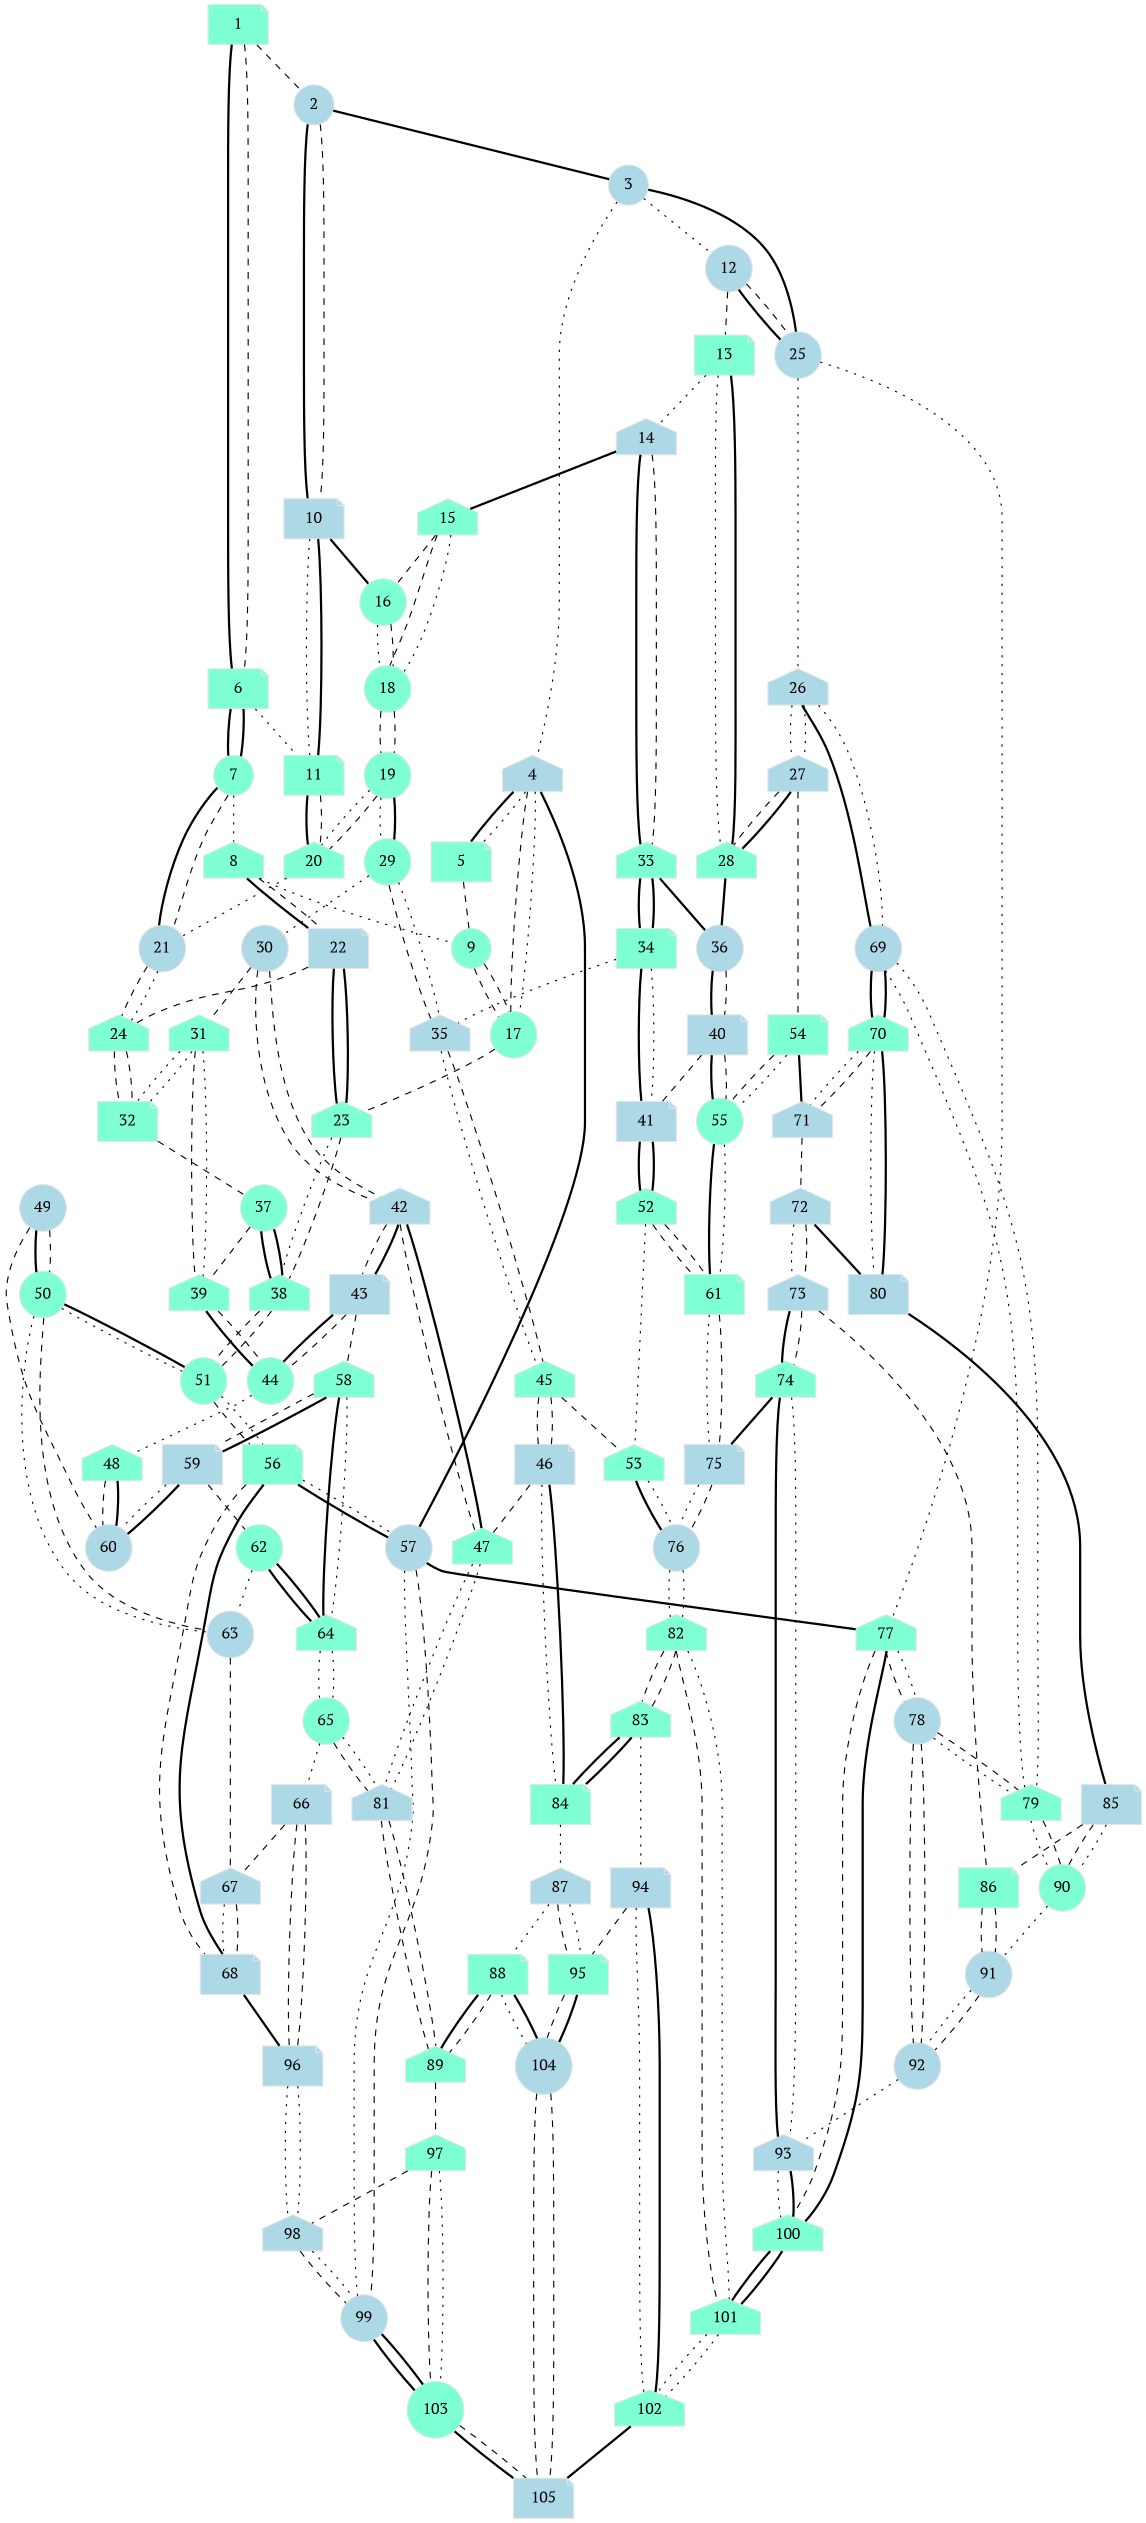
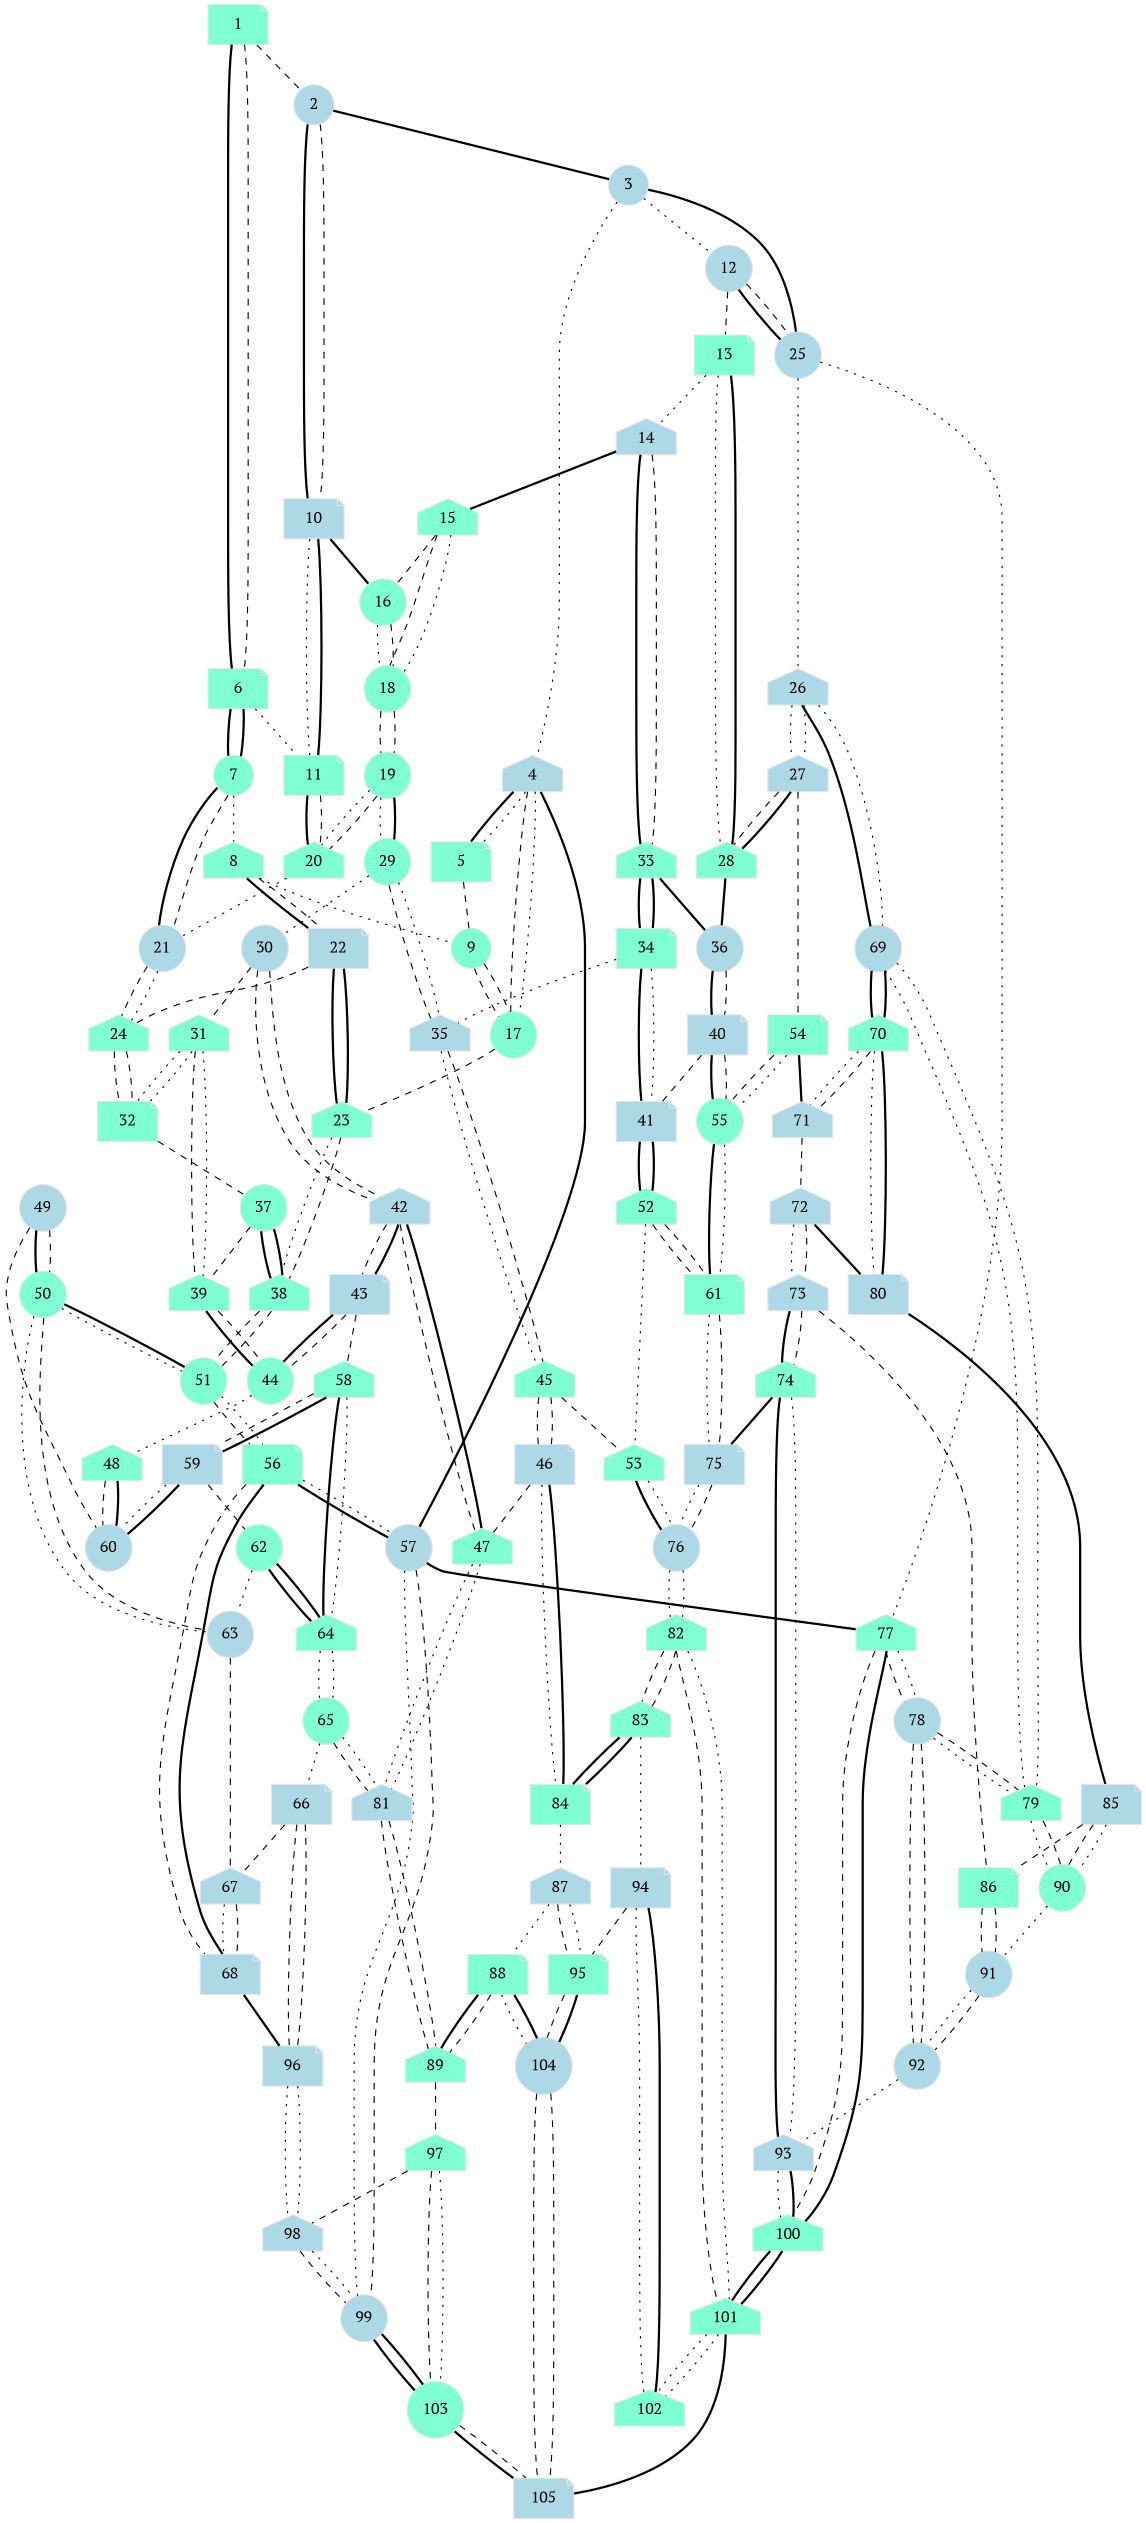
  graph {
    fontname="PT Serif"
    node [color=gray90 fillcolor=aquamarine fontname="PT Serif" shape=house style=filled]
    edge [fontname="PT Serif" style=dashed]
    1 [shape=note]
    2 [fillcolor=lightblue shape=circle]
    6 [shape=note]
    3 [fillcolor=lightblue shape=circle]
    10 [fillcolor=lightblue shape=note]
    7 [shape=circle]
    11 [shape=note]
    4 [fillcolor=lightblue]
    12 [fillcolor=lightblue shape=circle]
    25 [fillcolor=lightblue shape=circle]
    16 [shape=circle]
    5 [shape=note]
    17 [shape=circle]
    57 [fillcolor=lightblue shape=circle]
    13 [shape=note]
    26 [fillcolor=lightblue]
    77
    9 [shape=circle]
    23
    99 [fillcolor=lightblue shape=circle]
    8
    21 [fillcolor=lightblue shape=circle]
    20
    22 [fillcolor=lightblue shape=note]
    24
    18 [shape=circle]
    14 [fillcolor=lightblue]
    28
    15
    33
    36 [fillcolor=lightblue shape=circle]
    34 [shape=note]
    19 [shape=circle]
    38
    29 [shape=circle]
    30 [fillcolor=lightblue shape=circle]
    35 [fillcolor=lightblue]
    32 [shape=note]
    51 [shape=circle]
    37 [shape=circle]
    27 [fillcolor=lightblue]
    69 [fillcolor=lightblue shape=circle]
    78 [fillcolor=lightblue shape=circle]
    100
    54 [shape=note]
    70
    79
    55 [shape=circle]
    71 [fillcolor=lightblue]
    40 [fillcolor=lightblue shape=note]
    31
    42 [fillcolor=lightblue]
    45
    39
    43 [fillcolor=lightblue shape=note]
    47
    44 [shape=circle]
    41 [fillcolor=lightblue shape=note]
    52
    46 [fillcolor=lightblue shape=note]
    53
    56 [shape=note]
    48
    61 [shape=note]
    58
    81 [fillcolor=lightblue]
    59 [fillcolor=lightblue shape=note]
    64
    60 [fillcolor=lightblue shape=circle]
    84 [shape=note]
    76 [fillcolor=lightblue shape=circle]
    87 [fillcolor=lightblue]
    89
    49 [fillcolor=lightblue shape=circle]
    50 [shape=circle]
    63 [fillcolor=lightblue shape=circle]
    67 [fillcolor=lightblue]
    68 [fillcolor=lightblue shape=note]
    75 [fillcolor=lightblue shape=note]
    82
    72 [fillcolor=lightblue]
    96 [fillcolor=lightblue shape=note]
    103 [shape=circle]
    62 [shape=circle]
    65 [shape=circle]
    66 [fillcolor=lightblue shape=note]
    98 [fillcolor=lightblue]
    80 [fillcolor=lightblue shape=note]
    90 [shape=circle]
    85 [fillcolor=lightblue shape=note]
    73 [fillcolor=lightblue]
    74
    86 [shape=note]
    93 [fillcolor=lightblue]
    91 [fillcolor=lightblue shape=circle]
    83
    101
    92 [fillcolor=lightblue shape=circle]
    97
    94 [fillcolor=lightblue shape=note]
    102
    95 [shape=note]
    88 [shape=note]
    104 [fillcolor=lightblue shape=circle]
    105 [fillcolor=lightblue shape=note]
    1 -- 2
    1 -- 6 [style=bold]
    1 -- 6
    2 -- 3 [style=bold]
    2 -- 10 [style=bold]
    2 -- 10
    6 -- 7 [style=bold]
    6 -- 7 [style=bold]
    6 -- 11 [style=dotted]
    3 -- 4 [style=dotted]
    3 -- 12 [style=dotted]
    3 -- 25 [style=bold]
    10 -- 11 [style=dotted]
    10 -- 11 [style=bold]
    10 -- 16 [style=bold]
    7 -- 8 [style=dotted]
    7 -- 21 [style=bold]
    7 -- 21
    11 -- 20 [style=bold]
    11 -- 20
    4 -- 5 [style=bold]
    4 -- 5 [style=dotted]
    4 -- 17
    4 -- 17 [style=dotted]
    4 -- 57 [style=bold]
    12 -- 25 [style=bold]
    12 -- 25
    12 -- 13
    25 -- 26 [style=dotted]
    25 -- 77 [style=dotted]
    16 -- 18 [style=dotted]
    16 -- 18
    5 -- 9
    17 -- 23
    57 -- 77 [style=bold]
    57 -- 99 [style=dotted]
    57 -- 99
    13 -- 14 [style=dotted]
    13 -- 28 [style=dotted]
    13 -- 28 [style=bold]
    26 -- 27 [style=dotted]
    26 -- 27 [style=dotted]
    26 -- 69 [style=bold]
    26 -- 69 [style=dotted]
    77 -- 78
    77 -- 78 [style=dotted]
    77 -- 100
    77 -- 100 [style=bold]
    9 -- 17
    9 -- 17
    23 -- 38 [style=dotted]
    23 -- 38
    99 -- 103 [style=bold]
    99 -- 103 [style=bold]
    8 -- 9 [style=dotted]
    8 -- 22 [style=bold]
    8 -- 22
    21 -- 24
    21 -- 24 [style=dotted]
    20 -- 21 [style=dotted]
    22 -- 23 [style=bold]
    22 -- 23 [style=bold]
    22 -- 24
    24 -- 32
    24 -- 32
    18 -- 19
    18 -- 19
    14 -- 15 [style=bold]
    14 -- 33 [style=bold]
    14 -- 33
    28 -- 36 [style=bold]
    15 -- 16
    15 -- 18
    15 -- 18 [style=dotted]
    33 -- 36 [style=bold]
    33 -- 34 [style=bold]
    33 -- 34 [style=bold]
    36 -- 40 [style=bold]
    36 -- 40
    34 -- 35 [style=dotted]
    34 -- 41 [style=bold]
    34 -- 41 [style=dotted]
    19 -- 20 [style=dotted]
    19 -- 20
    19 -- 29 [style=dotted]
    19 -- 29 [style=bold]
    38 -- 51
    38 -- 51
    29 -- 30 [style=dotted]
    29 -- 35
    29 -- 35 [style=dotted]
    30 -- 31
    30 -- 42
    30 -- 42
    35 -- 45 [style=dotted]
    35 -- 45
    32 -- 37
    51 -- 56
    51 -- 56 [style=dotted]
    37 -- 38 [style=bold]
    37 -- 38 [style=bold]
    37 -- 39
    27 -- 28
    27 -- 28 [style=bold]
    27 -- 54
    69 -- 70 [style=bold]
    69 -- 70 [style=bold]
    69 -- 79 [style=dotted]
    69 -- 79 [style=dotted]
    78 -- 79 [style=dotted]
    78 -- 79
    78 -- 92
    78 -- 92
    100 -- 101 [style=bold]
    100 -- 101 [style=bold]
    54 -- 55
    54 -- 55 [style=dotted]
    54 -- 71 [style=bold]
    70 -- 71 [style=dotted]
    70 -- 71
    70 -- 80 [style=dotted]
    70 -- 80 [style=bold]
    79 -- 90 [style=dotted]
    79 -- 90
    55 -- 61 [style=bold]
    55 -- 61 [style=dotted]
    71 -- 72
    40 -- 55 [style=bold]
    40 -- 55
    40 -- 41
    31 -- 32 [style=dotted]
    31 -- 32 [style=dotted]
    31 -- 39
    31 -- 39 [style=dotted]
    42 -- 43
    42 -- 43 [style=bold]
    42 -- 47
    42 -- 47 [style=bold]
    45 -- 46
    45 -- 46
    45 -- 53
    39 -- 44 [style=bold]
    39 -- 44
    43 -- 44 [style=bold]
    43 -- 44
    43 -- 58
    47 -- 81 [style=dotted]
    47 -- 81 [style=dotted]
    44 -- 48 [style=dotted]
    41 -- 52 [style=bold]
    41 -- 52 [style=bold]
    52 -- 53 [style=dotted]
    52 -- 61
    52 -- 61
    46 -- 47
    46 -- 84 [style=dotted]
    46 -- 84 [style=bold]
    53 -- 76 [style=bold]
    53 -- 76 [style=dotted]
    56 -- 57 [style=bold]
    56 -- 57 [style=dotted]
    56 -- 68
    56 -- 68 [style=bold]
    48 -- 60
    48 -- 60 [style=bold]
    61 -- 75 [style=dotted]
    61 -- 75
    58 -- 59
    58 -- 59 [style=bold]
    58 -- 64 [style=bold]
    58 -- 64 [style=dotted]
    81 -- 89
    81 -- 89
    59 -- 60 [style=dotted]
    59 -- 60 [style=bold]
    59 -- 62
    64 -- 65 [style=dotted]
    64 -- 65 [style=dotted]
    84 -- 87 [style=dotted]
    76 -- 82 [style=dotted]
    76 -- 82 [style=dotted]
    87 -- 95
    87 -- 95 [style=dotted]
    87 -- 88 [style=dotted]
    89 -- 97
    49 -- 60
    49 -- 50 [style=bold]
    49 -- 50
    50 -- 51 [style=dotted]
    50 -- 51 [style=bold]
    50 -- 63 [style=dotted]
    50 -- 63
    63 -- 67
    67 -- 68 [style=dotted]
    67 -- 68
    68 -- 96 [style=bold]
    75 -- 76 [style=dotted]
    75 -- 76
    82 -- 83
    82 -- 83
    82 -- 101
    82 -- 101 [style=dotted]
    72 -- 80 [style=bold]
    72 -- 73 [style=dotted]
    72 -- 73
    96 -- 98 [style=dotted]
    96 -- 98 [style=dotted]
    103 -- 105 [style=bold]
    103 -- 105
    62 -- 64 [style=bold]
    62 -- 64 [style=bold]
    62 -- 63 [style=dotted]
    65 -- 81
    65 -- 81 [style=dotted]
    65 -- 66 [style=dotted]
    66 -- 67
    66 -- 96
    66 -- 96
    98 -- 99
    98 -- 99 [style=dotted]
    80 -- 85 [style=bold]
    90 -- 91 [style=dotted]
    85 -- 90
    85 -- 90 [style=dotted]
    85 -- 86
    73 -- 74 [style=bold]
    73 -- 74
    73 -- 86
    74 -- 75 [style=bold]
    74 -- 93 [style=bold]
    74 -- 93 [style=dotted]
    86 -- 91
    86 -- 91
    93 -- 100 [style=dotted]
    93 -- 100 [style=bold]
    91 -- 92 [style=dotted]
    91 -- 92
    83 -- 84 [style=bold]
    83 -- 84 [style=bold]
    83 -- 94 [style=dotted]
    101 -- 102 [style=dotted]
    101 -- 102 [style=dotted]
    92 -- 93 [style=dotted]
    97 -- 103
    97 -- 103 [style=dotted]
    97 -- 98
    94 -- 102 [style=dotted]
    94 -- 102 [style=bold]
    94 -- 95
-   102 -- 105 [style=bold]
+   101 -- 105 [style=bold]
    95 -- 104
    95 -- 104 [style=bold]
    88 -- 89 [style=bold]
    88 -- 89
    88 -- 104 [style=dotted]
    88 -- 104 [style=bold]
    104 -- 105
    104 -- 105
  }
